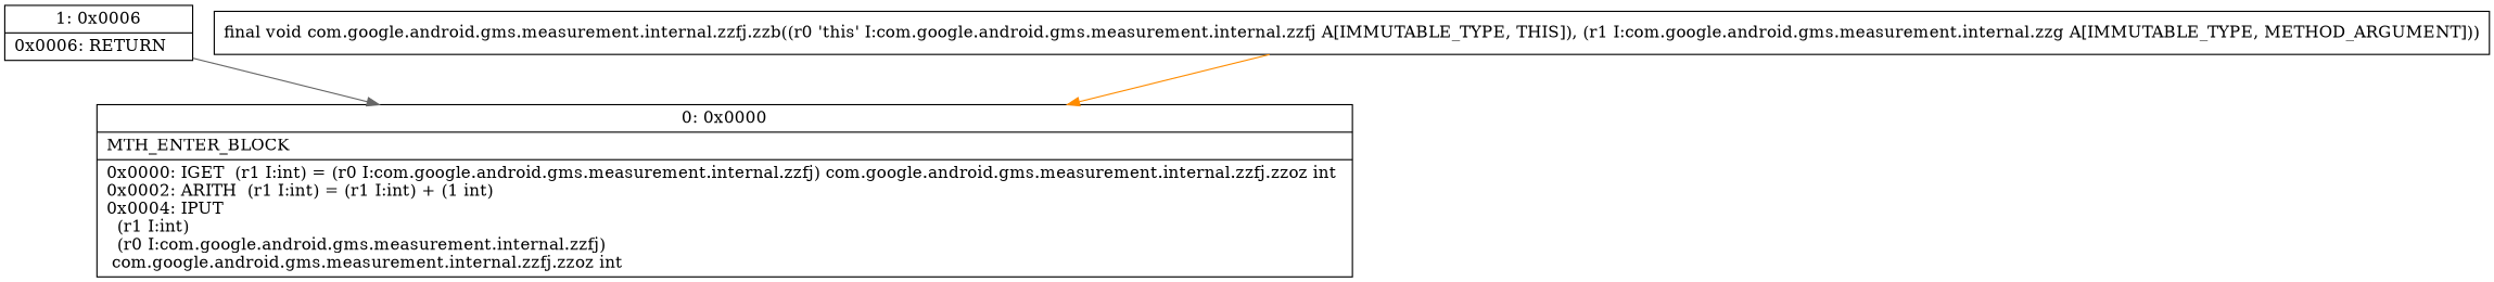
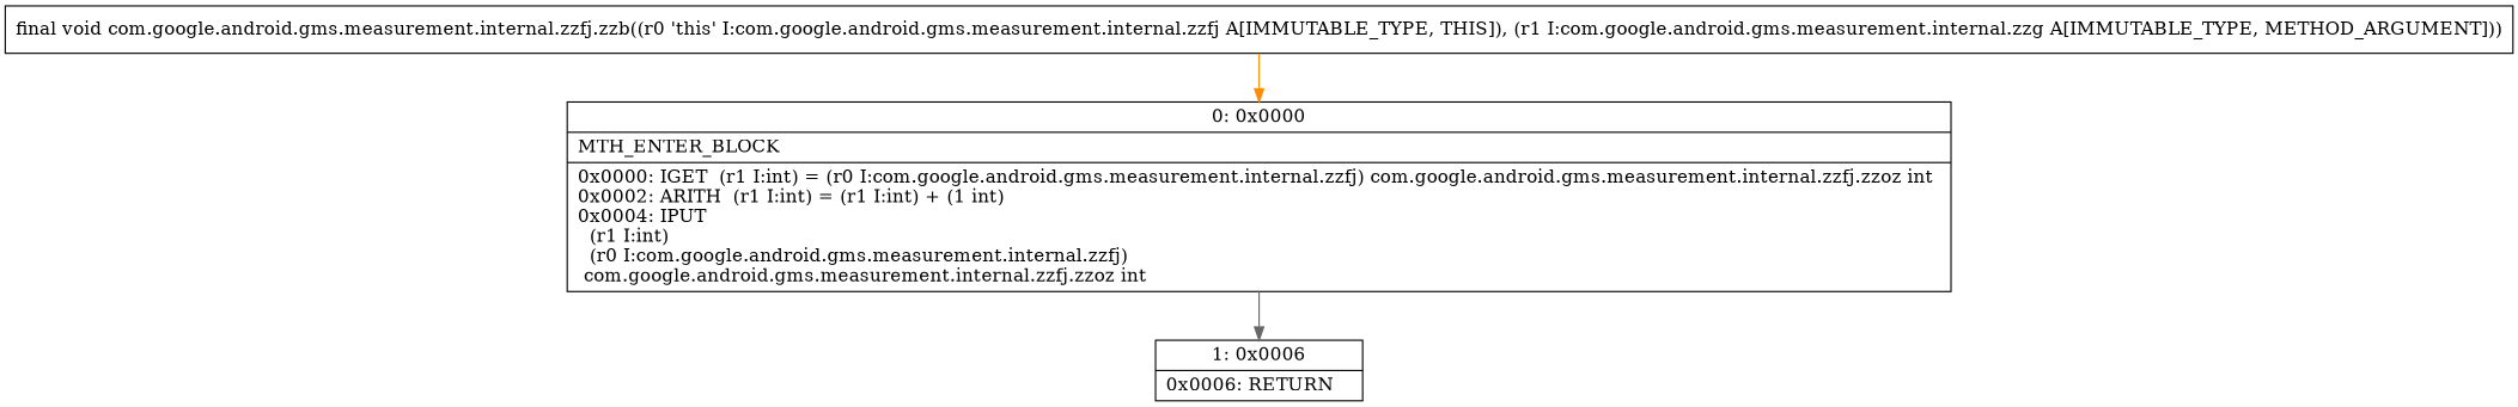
  digraph {
    node [shape=record]
    n1 [label="{0\:\ 0x0000|MTH_ENTER_BLOCK\l|0x0000: IGET  (r1 I:int) = (r0 I:com.google.android.gms.measurement.internal.zzfj) com.google.android.gms.measurement.internal.zzfj.zzoz int \l0x0002: ARITH  (r1 I:int) = (r1 I:int) + (1 int) \l0x0004: IPUT  \l  (r1 I:int)\l  (r0 I:com.google.android.gms.measurement.internal.zzfj)\l com.google.android.gms.measurement.internal.zzfj.zzoz int \l}"]
    n2 [label="{1\:\ 0x0006|0x0006: RETURN   \l}"]
    n3 [label="{final void com.google.android.gms.measurement.internal.zzfj.zzb((r0 'this' I:com.google.android.gms.measurement.internal.zzfj A[IMMUTABLE_TYPE, THIS]), (r1 I:com.google.android.gms.measurement.internal.zzg A[IMMUTABLE_TYPE, METHOD_ARGUMENT])) }"]
-   n2 -> n1 [color=gray40]
+   n1 -> n2 [color=gray40]
    n3 -> n1 [color=darkorange]
  }
